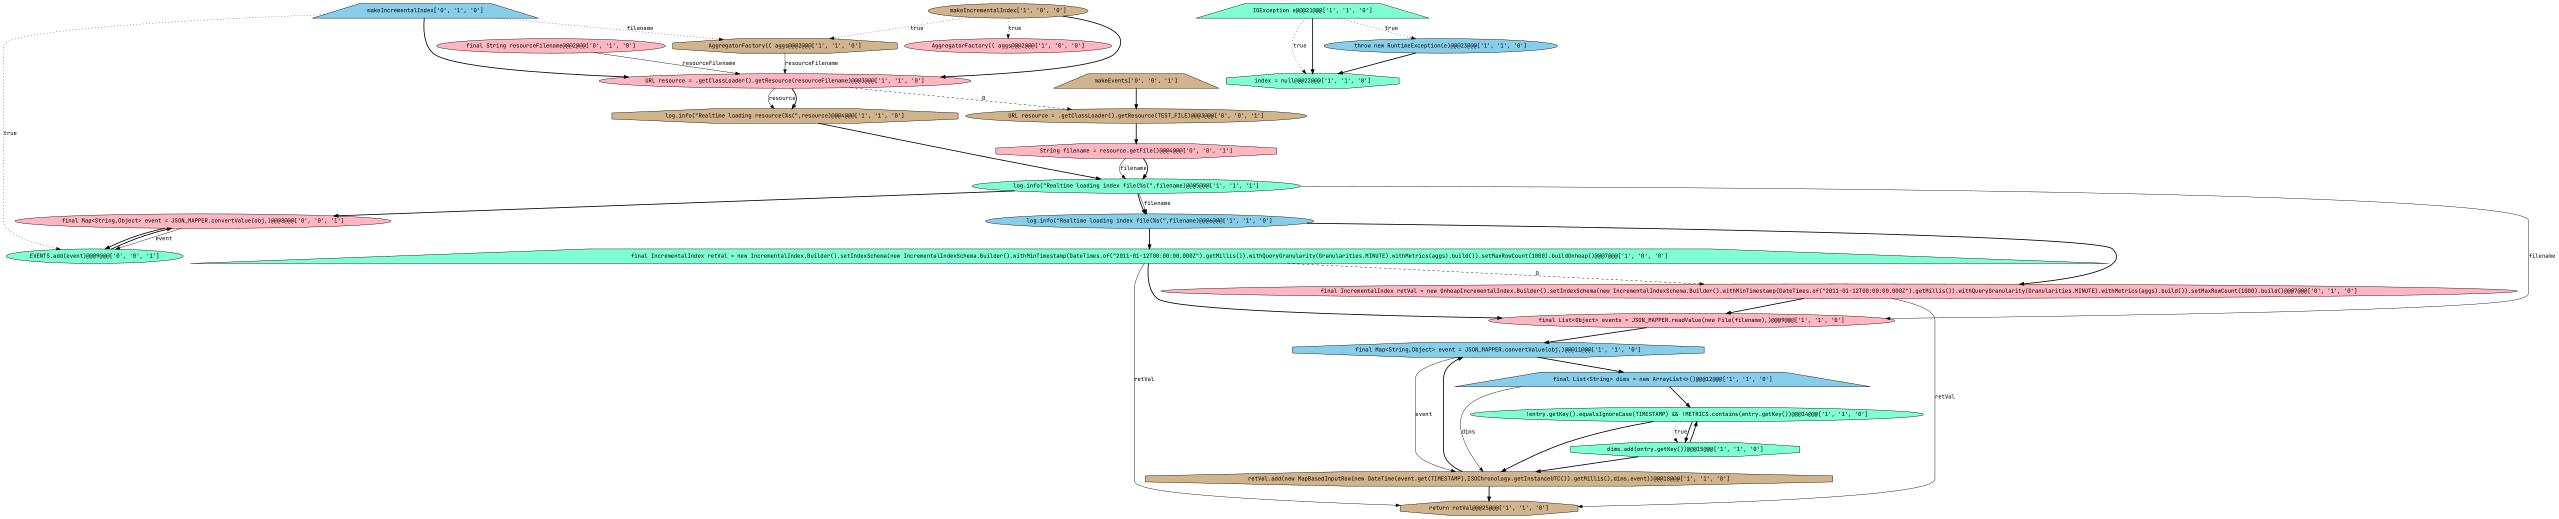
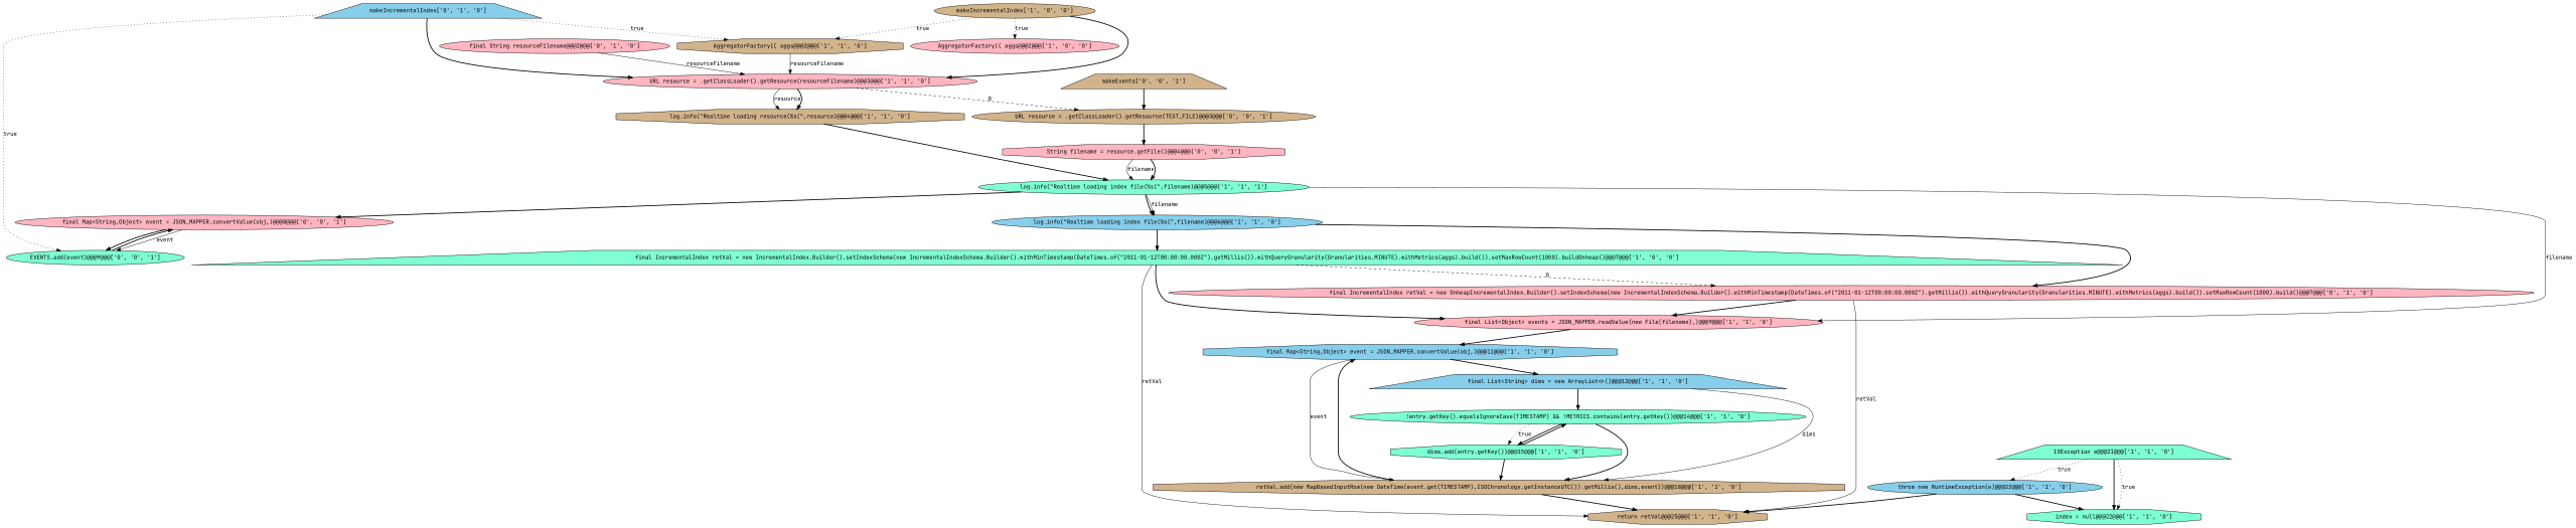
  digraph {
    fontname="JetBrains Mono"
    node [fillcolor=lightpink fontname="JetBrains Mono" shape=ellipse style=filled]
    edge [fontname="JetBrains Mono" style=bold]
    n1 [label="AggregatorFactory(( aggs@@@2@@@['1', '0', '0']"]
    n2 [fillcolor=skyblue label="final List<String> dims = new ArrayList<>()@@@12@@@['1', '1', '0']" shape=trapezium]
    n3 [fillcolor=aquamarine label="!entry.getKey().equalsIgnoreCase(TIMESTAMP) && !METRICS.contains(entry.getKey())@@@14@@@['1', '1', '0']"]
    n4 [fillcolor=tan label="retVal.add(new MapBasedInputRow(new DateTime(event.get(TIMESTAMP),ISOChronology.getInstanceUTC()).getMillis(),dims,event))@@@18@@@['1', '1', '0']" shape=octagon]
    n5 [fillcolor=aquamarine label="dims.add(entry.getKey())@@@15@@@['1', '1', '0']" shape=octagon]
    n6 [fillcolor=tan label="return retVal@@@25@@@['1', '1', '0']" shape=octagon]
    n7 [fillcolor=skyblue label="final Map<String,Object> event = JSON_MAPPER.convertValue(obj,)@@@11@@@['1', '1', '0']" shape=octagon]
    n8 [label="final IncrementalIndex retVal = new OnheapIncrementalIndex.Builder().setIndexSchema(new IncrementalIndexSchema.Builder().withMinTimestamp(DateTimes.of(\"2011-01-12T00:00:00.000Z\").getMillis()).withQueryGranularity(Granularities.MINUTE).withMetrics(aggs).build()).setMaxRowCount(1000).build()@@@7@@@['0', '1', '0']"]
    n9 [label="final List<Object> events = JSON_MAPPER.readValue(new File(filename),)@@@9@@@['1', '1', '0']"]
    n10 [fillcolor=aquamarine label="log.info(\"Realtime loading index file(%s(\",filename)@@@5@@@['1', '1', '1']"]
    n11 [label="final Map<String,Object> event = JSON_MAPPER.convertValue(obj,)@@@8@@@['0', '0', '1']"]
    n12 [fillcolor=skyblue label="log.info(\"Realtime loading index file(%s(\",filename)@@@6@@@['1', '1', '0']"]
    n13 [fillcolor=aquamarine label="EVENTS.add(event)@@@9@@@['0', '0', '1']"]
    n14 [fillcolor=aquamarine label="final IncrementalIndex retVal = new IncrementalIndex.Builder().setIndexSchema(new IncrementalIndexSchema.Builder().withMinTimestamp(DateTimes.of(\"2011-01-12T00:00:00.000Z\").getMillis()).withQueryGranularity(Granularities.MINUTE).withMetrics(aggs).build()).setMaxRowCount(1000).buildOnheap()@@@7@@@['1', '0', '0']" shape=trapezium]
    n15 [fillcolor=aquamarine label="IOException e@@@21@@@['1', '1', '0']" shape=trapezium]
    n16 [fillcolor=aquamarine label="index = null@@@22@@@['1', '1', '0']" shape=octagon]
    n17 [fillcolor=skyblue label="throw new RuntimeException(e)@@@23@@@['1', '1', '0']"]
    n18 [fillcolor=tan label="log.info(\"Realtime loading resource(%s(\",resource)@@@4@@@['1', '1', '0']" shape=octagon]
    n19 [fillcolor=tan label="AggregatorFactory(( aggs@@@2@@@['1', '1', '0']" shape=octagon]
    n20 [label="URL resource = .getClassLoader().getResource(resourceFilename)@@@3@@@['1', '1', '0']"]
    n21 [fillcolor=tan label="URL resource = .getClassLoader().getResource(TEST_FILE)@@@3@@@['0', '0', '1']"]
    n22 [label="String filename = resource.getFile()@@@4@@@['0', '0', '1']" shape=octagon]
    n23 [fillcolor=tan label="makeIncrementalIndex['1', '0', '0']"]
    n24 [fillcolor=skyblue label="makeIncrementalIndex['0', '1', '0']" shape=trapezium]
    n25 [label="final String resourceFilename@@@2@@@['0', '1', '0']"]
    n26 [fillcolor=tan label="makeEvents['0', '0', '1']" shape=trapezium]
    n2 -> n3
    n2 -> n4 [label=dims style=solid]
    n3 -> n4
    n3 -> n5 [label=true style=dotted]
    n3 -> n5
    n4 -> n6
    n4 -> n7
    n5 -> n3
    n5 -> n4
    n7 -> n2
    n7 -> n4 [label=event style=solid]
    n8 -> n6 [label=retVal style=solid]
    n8 -> n9
    n9 -> n7
    n10 -> n9 [label=filename style=solid]
    n10 -> n11
    n10 -> n12 [label=filename style=solid]
    n10 -> n12
    n11 -> n13 [label=event style=solid]
    n11 -> n13
    n12 -> n8
    n12 -> n14
    n13 -> n11
    n14 -> n6 [label=retVal style=solid]
    n14 -> n8 [label=0 style=dashed]
    n14 -> n9
    n15 -> n16 [label=true style=dotted]
    n15 -> n16
    n15 -> n17 [label=true style=dotted]
+   n17 -> n6
    n17 -> n16
    n18 -> n10
    n19 -> n20 [label=resourceFilename style=solid]
    n20 -> n18 [label=resource style=solid]
    n20 -> n18
    n20 -> n21 [label=0 style=dashed]
    n21 -> n22
    n22 -> n10 [label=filename style=solid]
    n22 -> n10
    n23 -> n1 [label=true style=dotted]
    n23 -> n19 [label=true style=dotted]
    n23 -> n20
    n24 -> n13 [label=true style=dotted]
-   n24 -> n19 [label=filename style=dotted]
+   n24 -> n19 [label=true style=dotted]
    n24 -> n20
    n25 -> n20 [label=resourceFilename style=solid]
    n26 -> n21
  }
